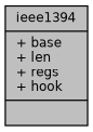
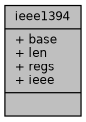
  digraph {
-   n1 [color=black fillcolor=grey75 fontcolor=black fontname=Helvetica fontsize=10 height=0.2 label="{ieee1394\n|+ base\l+ len\l+ regs\l+ hook\l|}" shape=record style=filled width=0.4]
+   n1 [color=black fillcolor=grey75 fontcolor=black fontname=Helvetica fontsize=10 height=0.2 label="{ieee1394\n|+ base\l+ len\l+ regs\l+ ieee\l|}" shape=record style=filled width=0.4]
  }
